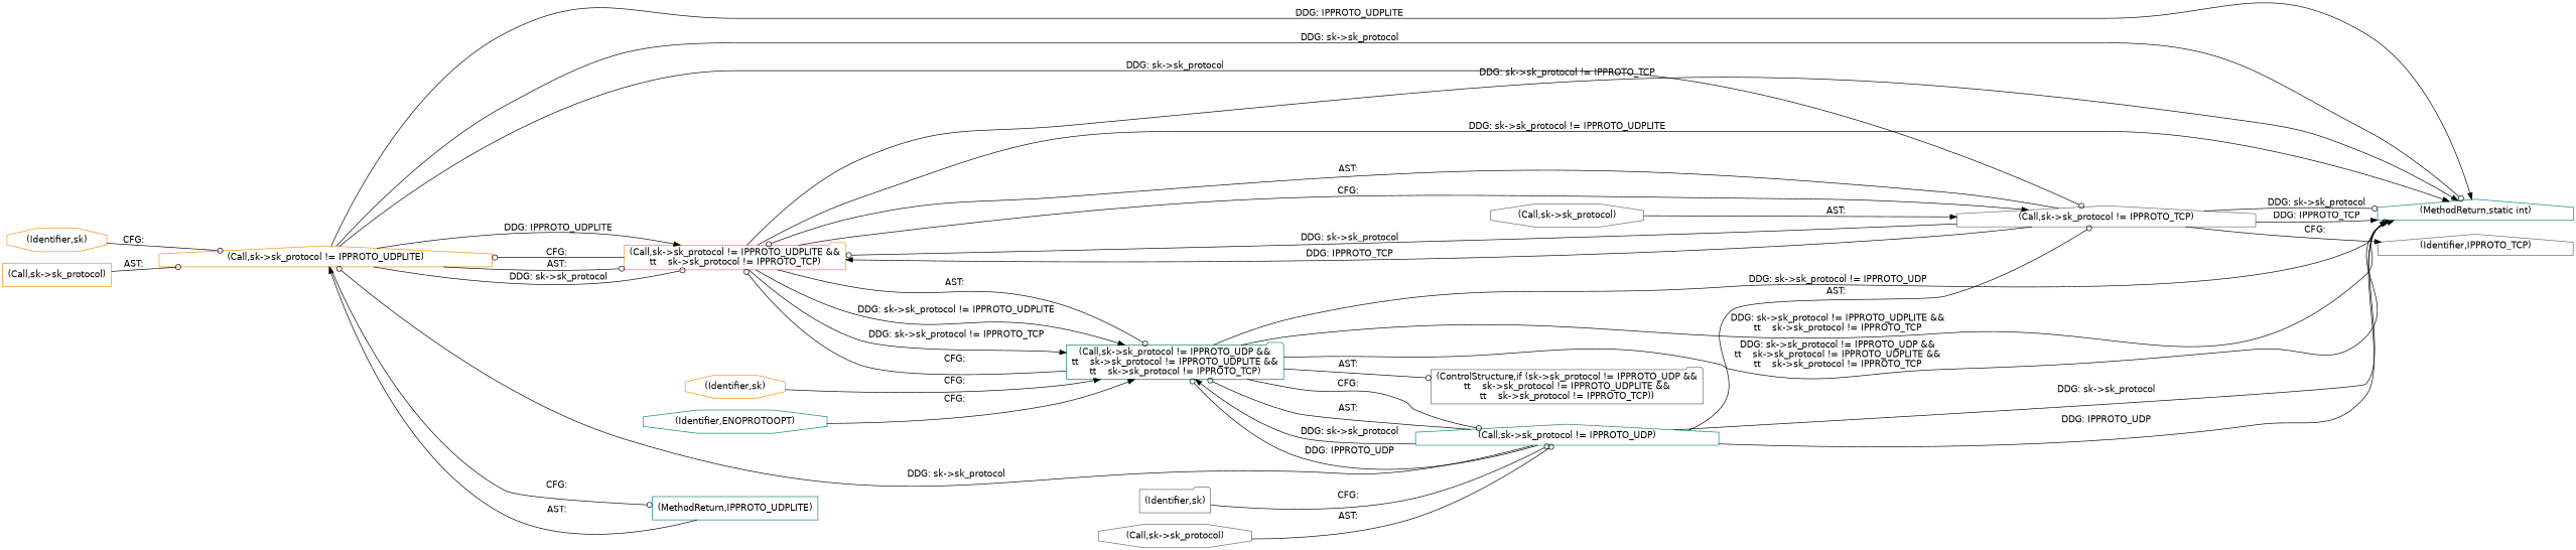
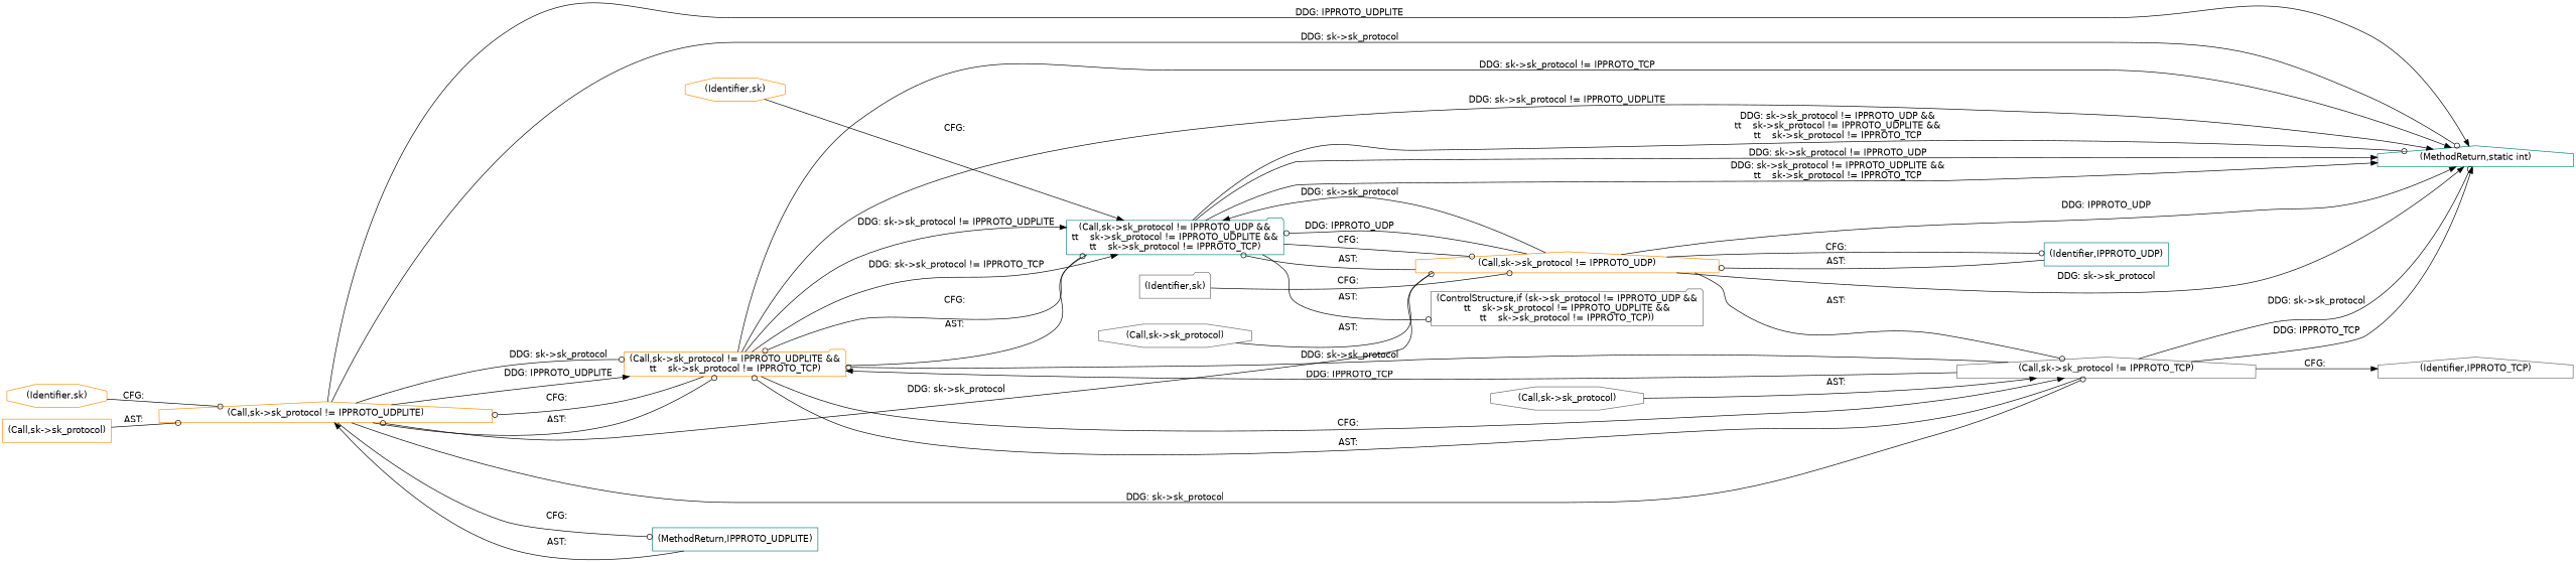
  digraph {
    fontname="DejaVu Sans"
    rankdir=LR
    node [color=darkorange fontname="DejaVu Sans" shape=house]
    edge [arrowhead=odot fontname="DejaVu Sans"]
    n1 [label="(Call,sk->sk_protocol != IPPROTO_UDPLITE)"]
    n2 [label="(Call,sk->sk_protocol != IPPROTO_UDPLITE &&\n\t\t    sk->sk_protocol != IPPROTO_TCP)" shape=folder]
    n3 [color=gray40 label="(Call,sk->sk_protocol != IPPROTO_TCP)"]
    n4 [color=teal label="(MethodReturn,IPPROTO_UDPLITE)" shape=box]
    n5 [color=teal label="(MethodReturn,static int)"]
    n6 [color=teal label="(Call,sk->sk_protocol != IPPROTO_UDP &&\n\t\t    sk->sk_protocol != IPPROTO_UDPLITE &&\n\t\t    sk->sk_protocol != IPPROTO_TCP)" shape=folder]
    n7 [color=gray40 label="(Identifier,IPPROTO_TCP)"]
-   n8 [color=teal label="(Call,sk->sk_protocol != IPPROTO_UDP)"]
+   n8 [label="(Call,sk->sk_protocol != IPPROTO_UDP)"]
+   n9 [color=teal label="(Identifier,IPPROTO_UDP)" shape=box]
    n10 [color=gray40 label="(ControlStructure,if (sk->sk_protocol != IPPROTO_UDP &&\n\t\t    sk->sk_protocol != IPPROTO_UDPLITE &&\n\t\t    sk->sk_protocol != IPPROTO_TCP))" shape=folder]
-   n11 [color=teal label="(Identifier,ENOPROTOOPT)" shape=octagon]
    n12 [color=gray40 label="(Identifier,sk)" shape=folder]
    n13 [label="(Identifier,sk)" shape=octagon]
    n14 [label="(Identifier,sk)" shape=octagon]
    n15 [label="(Call,sk->sk_protocol)" shape=box]
    n16 [color=gray40 label="(Call,sk->sk_protocol)" shape=octagon]
    n17 [color=gray40 label="(Call,sk->sk_protocol)" shape=octagon]
    n1 -> n2 [label="AST: "]
    n1 -> n2 [label="DDG: sk->sk_protocol"]
    n1 -> n2 [arrowhead=normal label="DDG: IPPROTO_UDPLITE"]
    n1 -> n3 [label="DDG: sk->sk_protocol"]
    n1 -> n4 [label="CFG: "]
    n1 -> n5 [arrowhead=normal label="DDG: IPPROTO_UDPLITE"]
    n1 -> n5 [label="DDG: sk->sk_protocol"]
    n2 -> n1 [label="CFG: "]
    n2 -> n3 [arrowhead=normal label="CFG: "]
    n2 -> n5 [arrowhead=normal label="DDG: sk->sk_protocol != IPPROTO_UDPLITE"]
    n2 -> n5 [arrowhead=normal label="DDG: sk->sk_protocol != IPPROTO_TCP"]
    n2 -> n6 [label="AST: "]
    n2 -> n6 [arrowhead=normal label="DDG: sk->sk_protocol != IPPROTO_UDPLITE"]
    n2 -> n6 [arrowhead=normal label="DDG: sk->sk_protocol != IPPROTO_TCP"]
    n3 -> n2 [label="AST: "]
    n3 -> n2 [label="DDG: sk->sk_protocol"]
    n3 -> n2 [arrowhead=normal label="DDG: IPPROTO_TCP"]
    n3 -> n5 [label="DDG: sk->sk_protocol"]
    n3 -> n5 [arrowhead=normal label="DDG: IPPROTO_TCP"]
    n3 -> n7 [arrowhead=normal label="CFG: "]
    n4 -> n1 [arrowhead=normal label="AST: "]
    n6 -> n2 [label="CFG: "]
    n6 -> n5 [arrowhead=normal label="DDG: sk->sk_protocol != IPPROTO_UDP"]
    n6 -> n5 [arrowhead=normal label="DDG: sk->sk_protocol != IPPROTO_UDPLITE &&\n\t\t    sk->sk_protocol != IPPROTO_TCP"]
    n6 -> n5 [label="DDG: sk->sk_protocol != IPPROTO_UDP &&\n\t\t    sk->sk_protocol != IPPROTO_UDPLITE &&\n\t\t    sk->sk_protocol != IPPROTO_TCP"]
    n6 -> n8 [label="CFG: "]
    n6 -> n10 [label="AST: "]
    n8 -> n1 [label="DDG: sk->sk_protocol"]
    n8 -> n3 [label="AST: "]
    n8 -> n5 [arrowhead=normal label="DDG: sk->sk_protocol"]
    n8 -> n5 [arrowhead=normal label="DDG: IPPROTO_UDP"]
    n8 -> n6 [label="AST: "]
    n8 -> n6 [arrowhead=normal label="DDG: sk->sk_protocol"]
    n8 -> n6 [label="DDG: IPPROTO_UDP"]
-   n11 -> n6 [arrowhead=normal label="CFG: "]
+   n8 -> n9 [label="CFG: "]
+   n9 -> n8 [label="AST: "]
    n12 -> n8 [label="CFG: "]
    n13 -> n1 [label="CFG: "]
    n14 -> n6 [arrowhead=normal label="CFG: "]
    n15 -> n1 [label="AST: "]
    n16 -> n3 [arrowhead=normal label="AST: "]
    n17 -> n8 [label="AST: "]
  }
